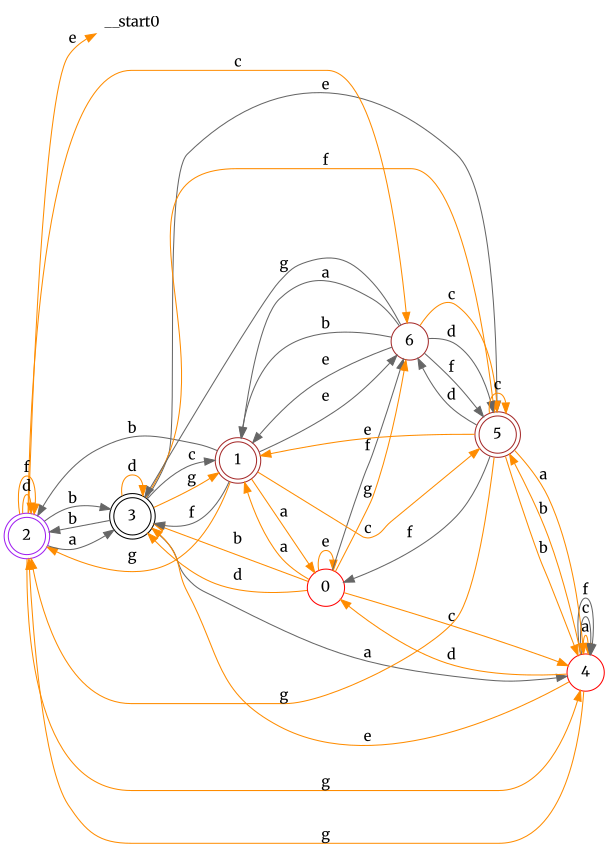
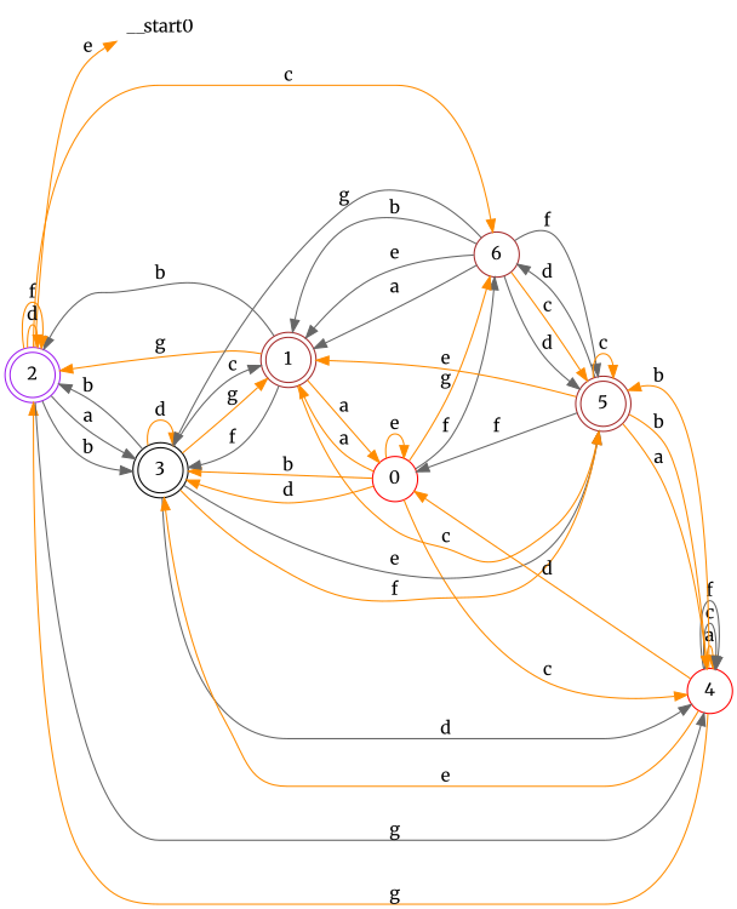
  digraph {
    fontname=Merriweather
    rankdir=LR
    node [color=brown fontname=Merriweather shape=doublecircle fillcolor=white style=filled]
    edge [color=darkorange fontname=Merriweather]
    __start0 [shape=none fillcolor="" style=""]
    n2 [color=red label=0 shape=circle]
    n3 [label=1 style="rounded,filled"]
    n4 [color=black label=3 style="rounded,filled"]
    n5 [color=red label=4 shape=circle]
    n6 [label=6 shape=circle]
    n7 [color=purple label=2]
    n8 [label=5 style="rounded,filled"]
    n2 -> n2 [label=e]
    n2 -> n3 [label=a]
    n2 -> n4 [label=b]
    n2 -> n4 [label=d]
    n2 -> n5 [label=c]
    n2 -> n6 [color=gray40 label=f]
    n2 -> n6 [label=g]
    n3 -> n2 [label=a]
    n3 -> n4 [color=gray40 label=f]
-   n3 -> n6 [color=gray40 label=e]
    n3 -> n7 [color=gray40 label=b]
    n3 -> n7 [label=g]
    n3 -> n8 [label=c]
    n4 -> n3 [color=gray40 label=c]
    n4 -> n3 [label=g]
    n4 -> n4 [label=d]
-   n4 -> n5 [color=gray40 label=a]
+   n4 -> n5 [color=gray40 label=d]
    n4 -> n7 [color=gray40 label=b]
    n4 -> n8 [color=gray40 label=e]
    n4 -> n8 [label=f]
    n5 -> n2 [label=d]
    n5 -> n4 [label=e]
    n5 -> n5 [label=a]
    n5 -> n5 [color=gray40 label=c]
    n5 -> n5 [color=gray40 label=f]
    n5 -> n7 [label=g]
    n5 -> n8 [label=b]
    n6 -> n3 [color=gray40 label=a]
    n6 -> n3 [color=gray40 label=b]
    n6 -> n3 [color=gray40 label=e]
    n6 -> n4 [color=gray40 label=g]
    n6 -> n8 [label=c]
    n6 -> n8 [color=gray40 label=d]
    n6 -> n8 [color=gray40 label=f]
    n7 -> __start0 [label=e]
    n7 -> n4 [color=gray40 label=a]
    n7 -> n4 [color=gray40 label=b]
-   n7 -> n5 [label=g]
+   n7 -> n5 [color=gray40 label=g]
    n7 -> n6 [label=c]
    n7 -> n7 [label=d]
    n7 -> n7 [label=f]
    n8 -> n2 [color=gray40 label=f]
    n8 -> n3 [label=e]
    n8 -> n5 [label=a]
    n8 -> n5 [label=b]
    n8 -> n6 [color=gray40 label=d]
-   n8 -> n7 [label=g]
    n8 -> n8 [label=c]
  }
